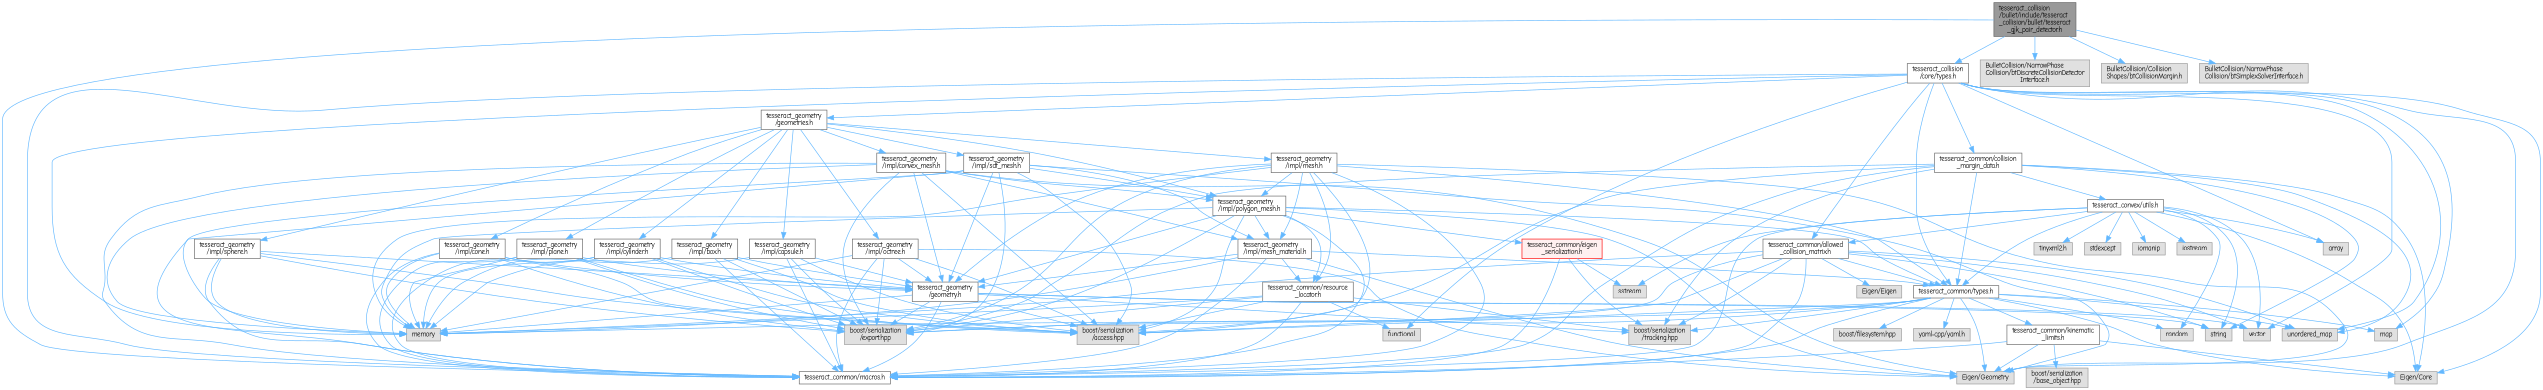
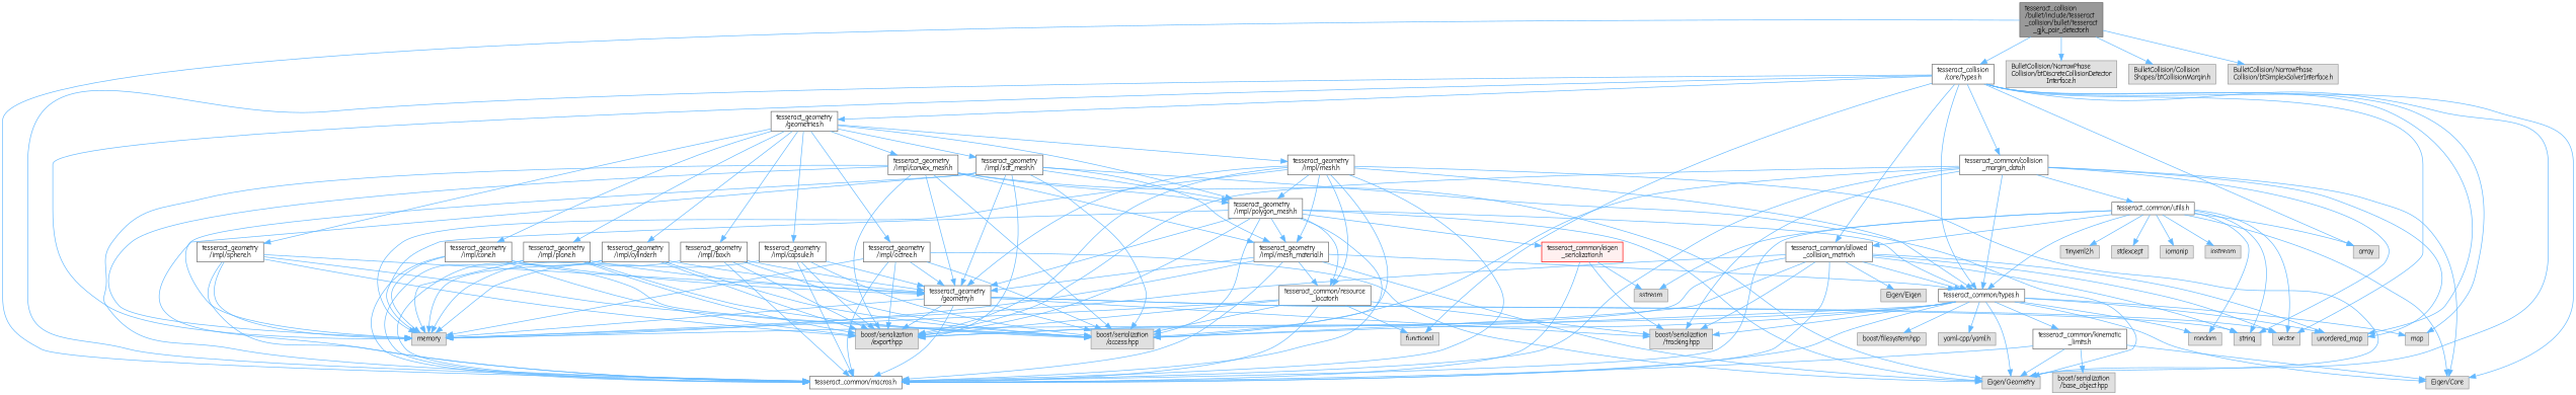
  digraph {
    fontname="Comic Neue"
    node [color=grey60 fillcolor="#E0E0E0" fontname="Comic Neue" fontsize=10 shape=box style=filled]
    edge [color=steelblue1 fontname="Comic Neue" fontsize=10 labelfontname=Helvetica labelfontsize=10 style=solid]
    n1 [color=gray40 fillcolor=grey60 fontcolor=black height=0.2 label="tesseract_collision\l/bullet/include/tesseract\l_collision/bullet/tesseract\l_gjk_pair_detector.h" width=0.4]
    n2 [color=grey40 fillcolor=white height=0.2 label="tesseract_common/macros.h" width=0.4]
    n3 [height=0.2 label="BulletCollision/NarrowPhase\lCollision/btDiscreteCollisionDetector\lInterface.h" width=0.4]
    n4 [height=0.2 label="BulletCollision/Collision\lShapes/btCollisionMargin.h" width=0.4]
    n5 [height=0.2 label="BulletCollision/NarrowPhase\lCollision/btSimplexSolverInterface.h" width=0.4]
    n6 [color=grey40 fillcolor=white height=0.2 label="tesseract_collision\l/core/types.h" width=0.4]
    n7 [height=0.2 label="Eigen/Core" width=0.4]
    n8 [height=0.2 label="Eigen/Geometry" width=0.4]
    n9 [height=0.2 label=vector width=0.4]
    n10 [height=0.2 label=memory width=0.4]
    n11 [height=0.2 label=map width=0.4]
    n12 [height=0.2 label=array width=0.4]
    n13 [height=0.2 label=unordered_map width=0.4]
    n14 [height=0.2 label=functional width=0.4]
    n15 [color=grey40 fillcolor=white height=0.2 label="tesseract_geometry\l/geometries.h" width=0.4]
    n16 [color=grey40 fillcolor=white height=0.2 label="tesseract_common/types.h" width=0.4]
    n17 [color=grey40 fillcolor=white height=0.2 label="tesseract_common/collision\l_margin_data.h" width=0.4]
    n18 [color=grey40 fillcolor=white height=0.2 label="tesseract_common/allowed\l_collision_matrix.h" width=0.4]
    n19 [color=grey40 fillcolor=white height=0.2 label="tesseract_geometry\l/impl/box.h" width=0.4]
    n20 [color=grey40 fillcolor=white height=0.2 label="tesseract_geometry\l/impl/capsule.h" width=0.4]
    n21 [color=grey40 fillcolor=white height=0.2 label="tesseract_geometry\l/impl/cone.h" width=0.4]
    n22 [color=grey40 fillcolor=white height=0.2 label="tesseract_geometry\l/impl/convex_mesh.h" width=0.4]
    n23 [color=grey40 fillcolor=white height=0.2 label="tesseract_geometry\l/impl/polygon_mesh.h" width=0.4]
    n24 [color=grey40 fillcolor=white height=0.2 label="tesseract_geometry\l/impl/cylinder.h" width=0.4]
    n25 [color=grey40 fillcolor=white height=0.2 label="tesseract_geometry\l/impl/mesh.h" width=0.4]
    n26 [color=grey40 fillcolor=white height=0.2 label="tesseract_geometry\l/impl/octree.h" width=0.4]
    n27 [color=grey40 fillcolor=white height=0.2 label="tesseract_geometry\l/impl/plane.h" width=0.4]
    n28 [color=grey40 fillcolor=white height=0.2 label="tesseract_geometry\l/impl/sdf_mesh.h" width=0.4]
    n29 [color=grey40 fillcolor=white height=0.2 label="tesseract_geometry\l/impl/sphere.h" width=0.4]
    n30 [height=0.2 label="boost/serialization\l/access.hpp" width=0.4]
    n31 [height=0.2 label="boost/serialization\l/export.hpp" width=0.4]
    n32 [height=0.2 label="boost/serialization\l/tracking.hpp" width=0.4]
    n33 [height=0.2 label="boost/filesystem.hpp" width=0.4]
    n34 [height=0.2 label="yaml-cpp/yaml.h" width=0.4]
    n35 [color=grey40 fillcolor=white height=0.2 label="tesseract_common/kinematic\l_limits.h" width=0.4]
    n36 [height=0.2 label=random width=0.4]
    n37 [height=0.2 label=string width=0.4]
-   n38 [color=grey40 fillcolor=white height=0.2 label="tesseract_convex/utils.h" width=0.4]
+   n38 [color=grey40 fillcolor=white height=0.2 label="tesseract_common/utils.h" width=0.4]
    n39 [height=0.2 label="Eigen/Eigen" width=0.4]
    n40 [color=grey40 fillcolor=white height=0.2 label="tesseract_geometry\l/geometry.h" width=0.4]
    n41 [color=grey40 fillcolor=white height=0.2 label="tesseract_geometry\l/impl/mesh_material.h" width=0.4]
    n42 [color=grey40 fillcolor=white height=0.2 label="tesseract_common/resource\l_locator.h" width=0.4]
    n43 [color=red fillcolor="#FFF0F0" height=0.2 label="tesseract_common/eigen\l_serialization.h" width=0.4]
    n44 [height=0.2 label="boost/serialization\l/base_object.hpp" width=0.4]
    n45 [height=0.2 label=sstream width=0.4]
    n46 [height=0.2 label=stdexcept width=0.4]
    n47 [height=0.2 label=iomanip width=0.4]
    n48 [height=0.2 label=iostream width=0.4]
    n49 [height=0.2 label="tinyxml2.h" width=0.4]
    n1 -> n2
    n1 -> n3
    n1 -> n4
    n1 -> n5
    n1 -> n6
    n6 -> n2
    n6 -> n7
    n6 -> n8
    n6 -> n9
    n6 -> n10
    n6 -> n11
    n6 -> n12
    n6 -> n13
    n6 -> n14
    n6 -> n15
    n6 -> n16
    n6 -> n17
    n6 -> n18
    n15 -> n19
    n15 -> n20
    n15 -> n21
    n15 -> n22
    n15 -> n23
    n15 -> n24
    n15 -> n25
    n15 -> n26
    n15 -> n27
    n15 -> n28
    n15 -> n29
    n16 -> n2
    n16 -> n7
    n16 -> n8
    n16 -> n10
    n16 -> n11
    n16 -> n13
    n16 -> n30
    n16 -> n31
    n16 -> n32
    n16 -> n33
    n16 -> n34
    n16 -> n35
    n16 -> n36
    n17 -> n2
    n17 -> n7
    n17 -> n13
    n17 -> n16
    n17 -> n30
    n17 -> n31
    n17 -> n32
    n17 -> n37
    n17 -> n38
    n18 -> n2
    n18 -> n9
    n18 -> n10
    n18 -> n13
    n18 -> n16
    n18 -> n30
    n18 -> n31
    n18 -> n32
    n18 -> n37
    n18 -> n39
    n19 -> n2
    n19 -> n10
    n19 -> n30
    n19 -> n31
    n19 -> n40
    n20 -> n2
    n20 -> n10
    n20 -> n30
    n20 -> n31
    n20 -> n40
    n21 -> n2
    n21 -> n10
    n21 -> n30
    n21 -> n31
    n21 -> n40
    n22 -> n2
    n22 -> n8
    n22 -> n10
    n22 -> n23
    n22 -> n30
    n22 -> n31
    n22 -> n40
    n22 -> n41
    n23 -> n2
    n23 -> n8
    n23 -> n10
    n23 -> n16
    n23 -> n30
    n23 -> n31
    n23 -> n40
    n23 -> n41
    n23 -> n42
    n23 -> n43
    n24 -> n2
    n24 -> n10
    n24 -> n30
    n24 -> n31
    n24 -> n40
    n25 -> n2
    n25 -> n8
    n25 -> n10
    n25 -> n16
    n25 -> n23
    n25 -> n30
    n25 -> n31
    n25 -> n40
    n25 -> n41
    n25 -> n42
    n26 -> n2
    n26 -> n8
    n26 -> n10
    n26 -> n30
    n26 -> n31
    n26 -> n40
    n27 -> n2
    n27 -> n10
    n27 -> n30
    n27 -> n31
    n27 -> n40
    n28 -> n2
    n28 -> n8
    n28 -> n10
    n28 -> n23
    n28 -> n30
    n28 -> n31
    n28 -> n40
    n28 -> n41
    n29 -> n2
    n29 -> n10
    n29 -> n30
    n29 -> n31
    n29 -> n40
    n35 -> n2
    n35 -> n7
    n35 -> n8
    n35 -> n44
    n38 -> n2
    n38 -> n7
    n38 -> n9
    n38 -> n12
    n38 -> n16
    n38 -> n18
    n38 -> n36
    n38 -> n37
    n38 -> n45
    n38 -> n46
    n38 -> n47
    n38 -> n48
    n38 -> n49
    n40 -> n2
    n40 -> n9
    n40 -> n10
    n40 -> n30
    n40 -> n31
    n40 -> n32
    n40 -> n37
    n41 -> n2
    n41 -> n8
    n41 -> n10
    n41 -> n16
    n41 -> n40
    n41 -> n42
    n42 -> n2
    n42 -> n10
    n42 -> n14
    n42 -> n30
    n42 -> n31
    n42 -> n32
    n43 -> n2
    n43 -> n32
    n43 -> n45
  }
